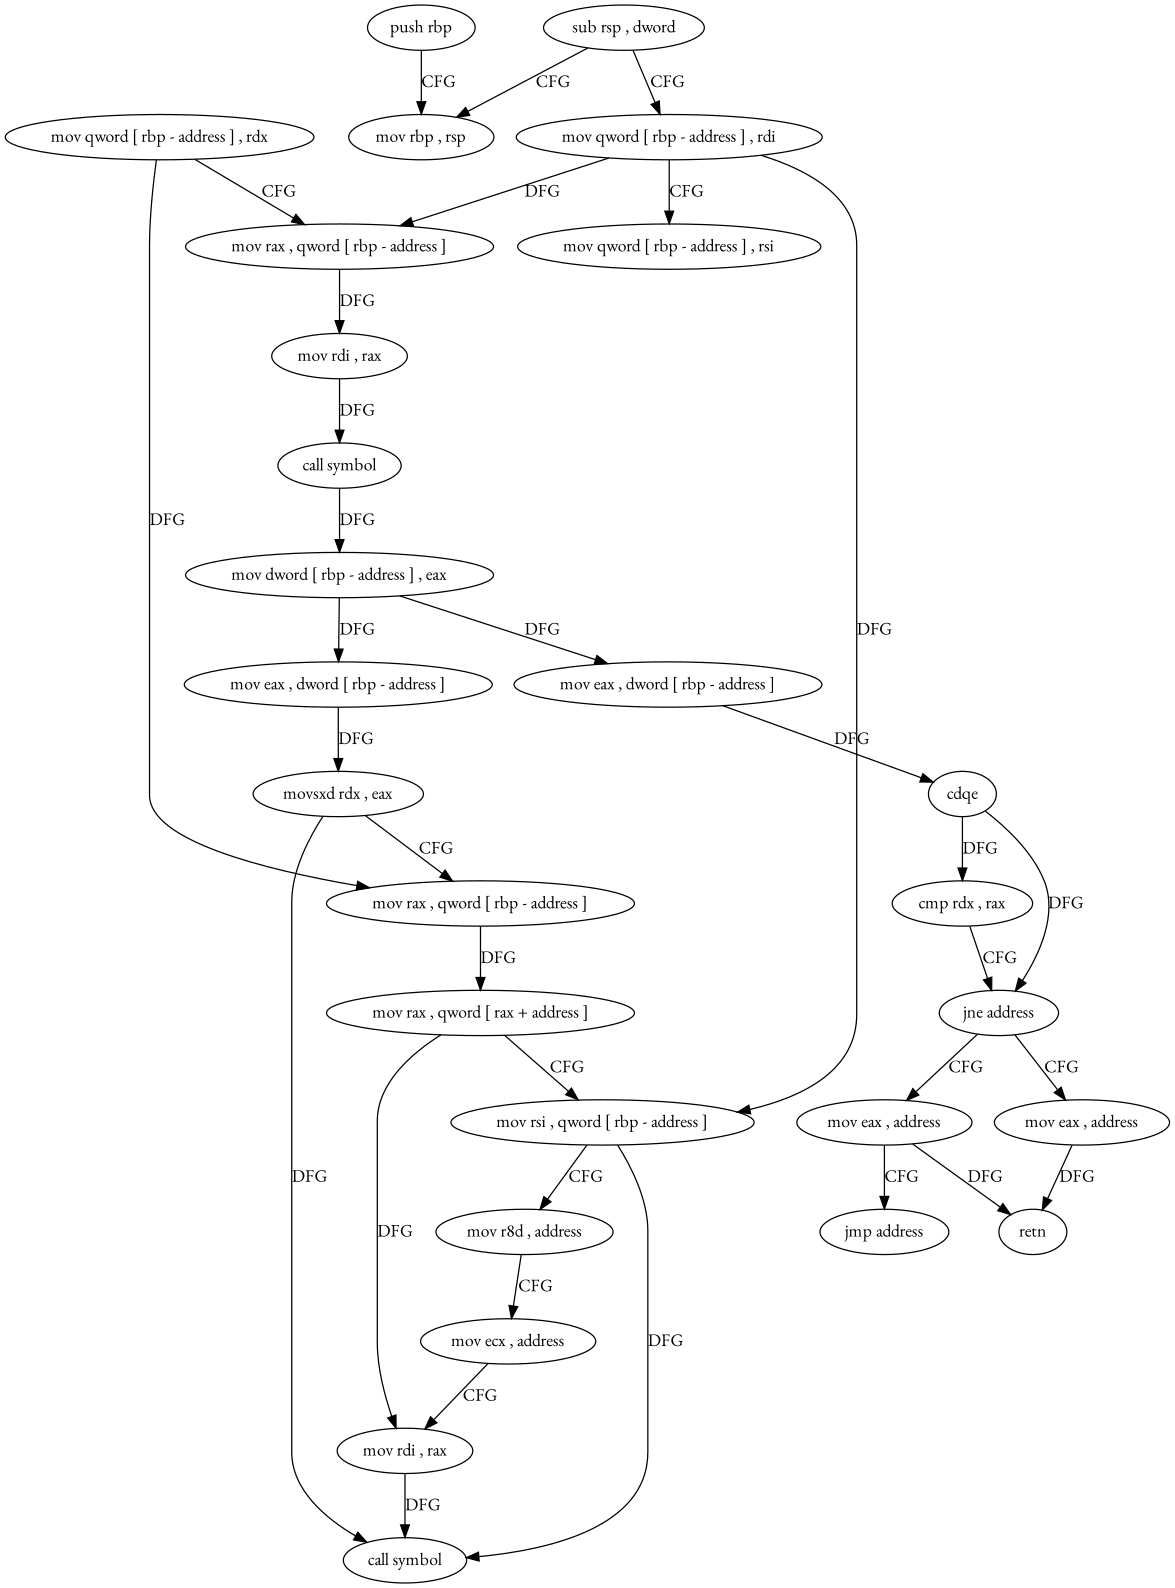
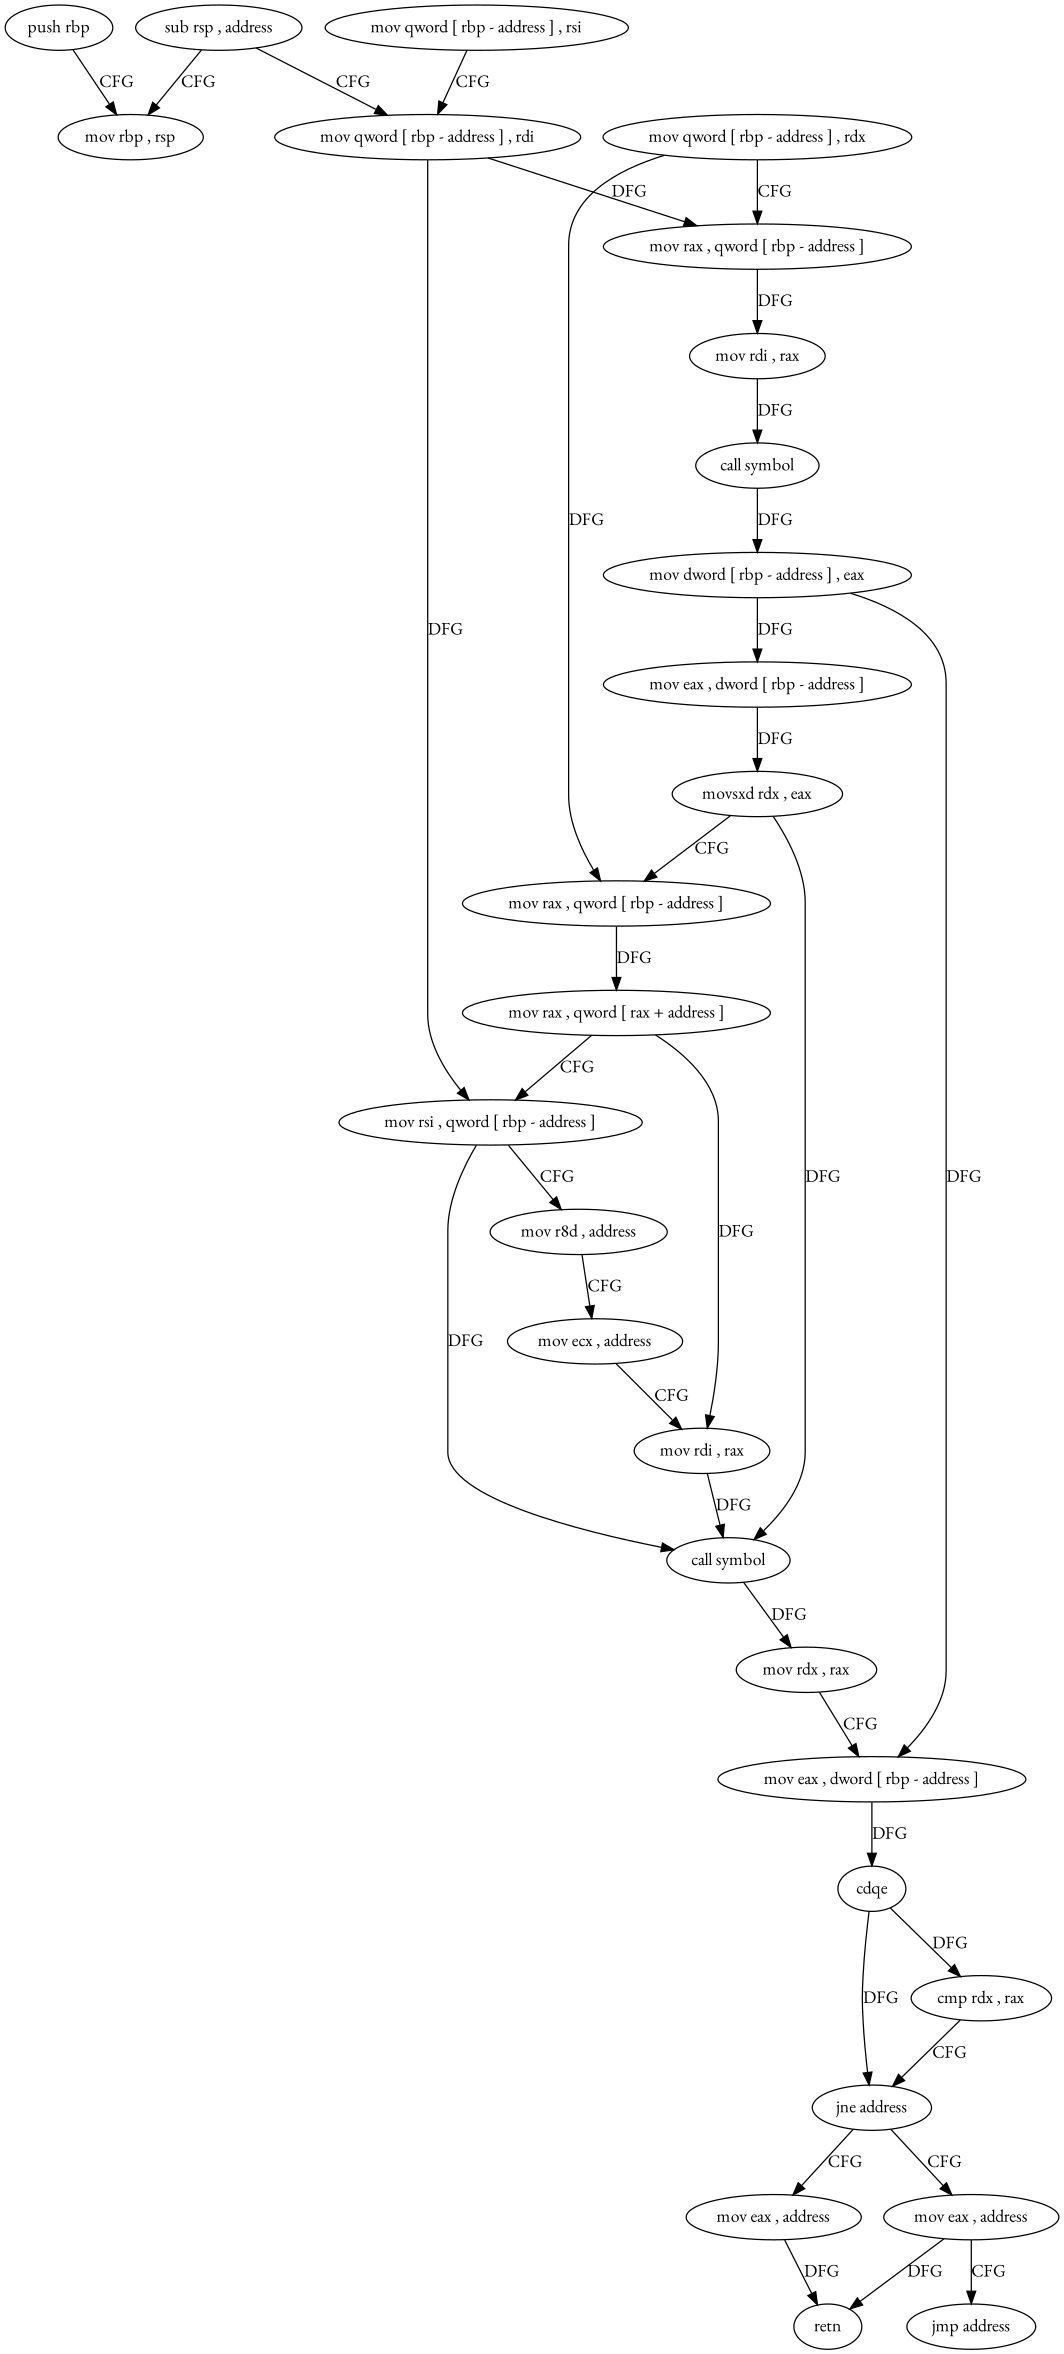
  digraph {
    fontname="EB Garamond"
    node [fontname="EB Garamond"]
    edge [fontname="EB Garamond"]
    n1 [label="push rbp"]
    n2 [label="mov rbp , rsp"]
-   n3 [label="sub rsp , dword"]
+   n3 [label="sub rsp , address"]
    n4 [label="mov qword [ rbp - address ] , rdi"]
    n5 [label="mov qword [ rbp - address ] , rsi"]
    n6 [label="mov rax , qword [ rbp - address ]"]
    n7 [label="mov rsi , qword [ rbp - address ]"]
    n8 [label="mov rdi , rax"]
    n9 [label="call symbol"]
    n10 [label="mov r8d , address"]
    n11 [label="mov qword [ rbp - address ] , rdx"]
    n12 [label="mov rax , qword [ rbp - address ]"]
    n13 [label="mov rax , qword [ rax + address ]"]
    n14 [label="call symbol"]
    n15 [label="mov dword [ rbp - address ] , eax"]
    n16 [label="mov eax , dword [ rbp - address ]"]
    n17 [label="mov eax , dword [ rbp - address ]"]
    n18 [label="movsxd rdx , eax"]
    n19 [label=cdqe]
+   n20 [label="mov rdx , rax"]
    n21 [label="mov rdi , rax"]
    n22 [label="mov ecx , address"]
    n23 [label="jne address"]
    n24 [label="mov eax , address"]
    n25 [label="mov eax , address"]
    n26 [label="cmp rdx , rax"]
    n27 [label=retn]
    n28 [label="jmp address"]
    n1 -> n2 [label=CFG]
    n3 -> n2 [label=CFG]
    n3 -> n4 [label=CFG]
-   n4 -> n5 [label=CFG]
+   n5 -> n4 [label=CFG]
    n4 -> n6 [label=DFG]
    n4 -> n7 [label=DFG]
    n6 -> n8 [label=DFG]
    n7 -> n9 [label=DFG]
    n7 -> n10 [label=CFG]
    n8 -> n14 [label=DFG]
+   n9 -> n20 [label=DFG]
    n10 -> n22 [label=CFG]
    n11 -> n6 [label=CFG]
    n11 -> n12 [label=DFG]
    n12 -> n13 [label=DFG]
    n13 -> n7 [label=CFG]
    n13 -> n21 [label=DFG]
    n14 -> n15 [label=DFG]
    n15 -> n16 [label=DFG]
    n15 -> n17 [label=DFG]
    n16 -> n18 [label=DFG]
    n17 -> n19 [label=DFG]
    n18 -> n9 [label=DFG]
    n18 -> n12 [label=CFG]
    n19 -> n23 [label=DFG]
    n19 -> n26 [label=DFG]
+   n20 -> n17 [label=CFG]
    n21 -> n9 [label=DFG]
    n22 -> n21 [label=CFG]
    n23 -> n24 [label=CFG]
    n23 -> n25 [label=CFG]
    n24 -> n27 [label=DFG]
    n25 -> n27 [label=DFG]
    n25 -> n28 [label=CFG]
    n26 -> n23 [label=CFG]
  }
